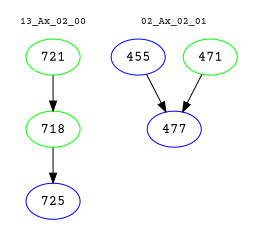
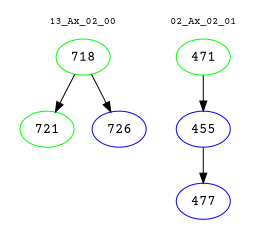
  digraph {
    fontname="Courier Prime"
    node [color=green fontname="Courier Prime"]
    edge [color=black fontname="Courier Prime"]
    n1 [label=721]
    n2 [label=718]
-   n3 [color=blue label=725]
+   n3 [color=blue label=726]
    n4 [label=471]
    n5 [color=blue label=455]
    n6 [color=blue label=477]
    subgraph cluster_1 {
      color=white
      fontsize=10
      label="13_Ax_02_00"
      n1
      n2
      n3
    }
    subgraph cluster_2 {
      color=white
      fontsize=10
      label="02_Ax_02_01"
      n4
      n5
      n6
    }
-   n1 -> n2
+   n2 -> n1
    n2 -> n3
-   n4 -> n6
+   n4 -> n5
    n5 -> n6
  }
